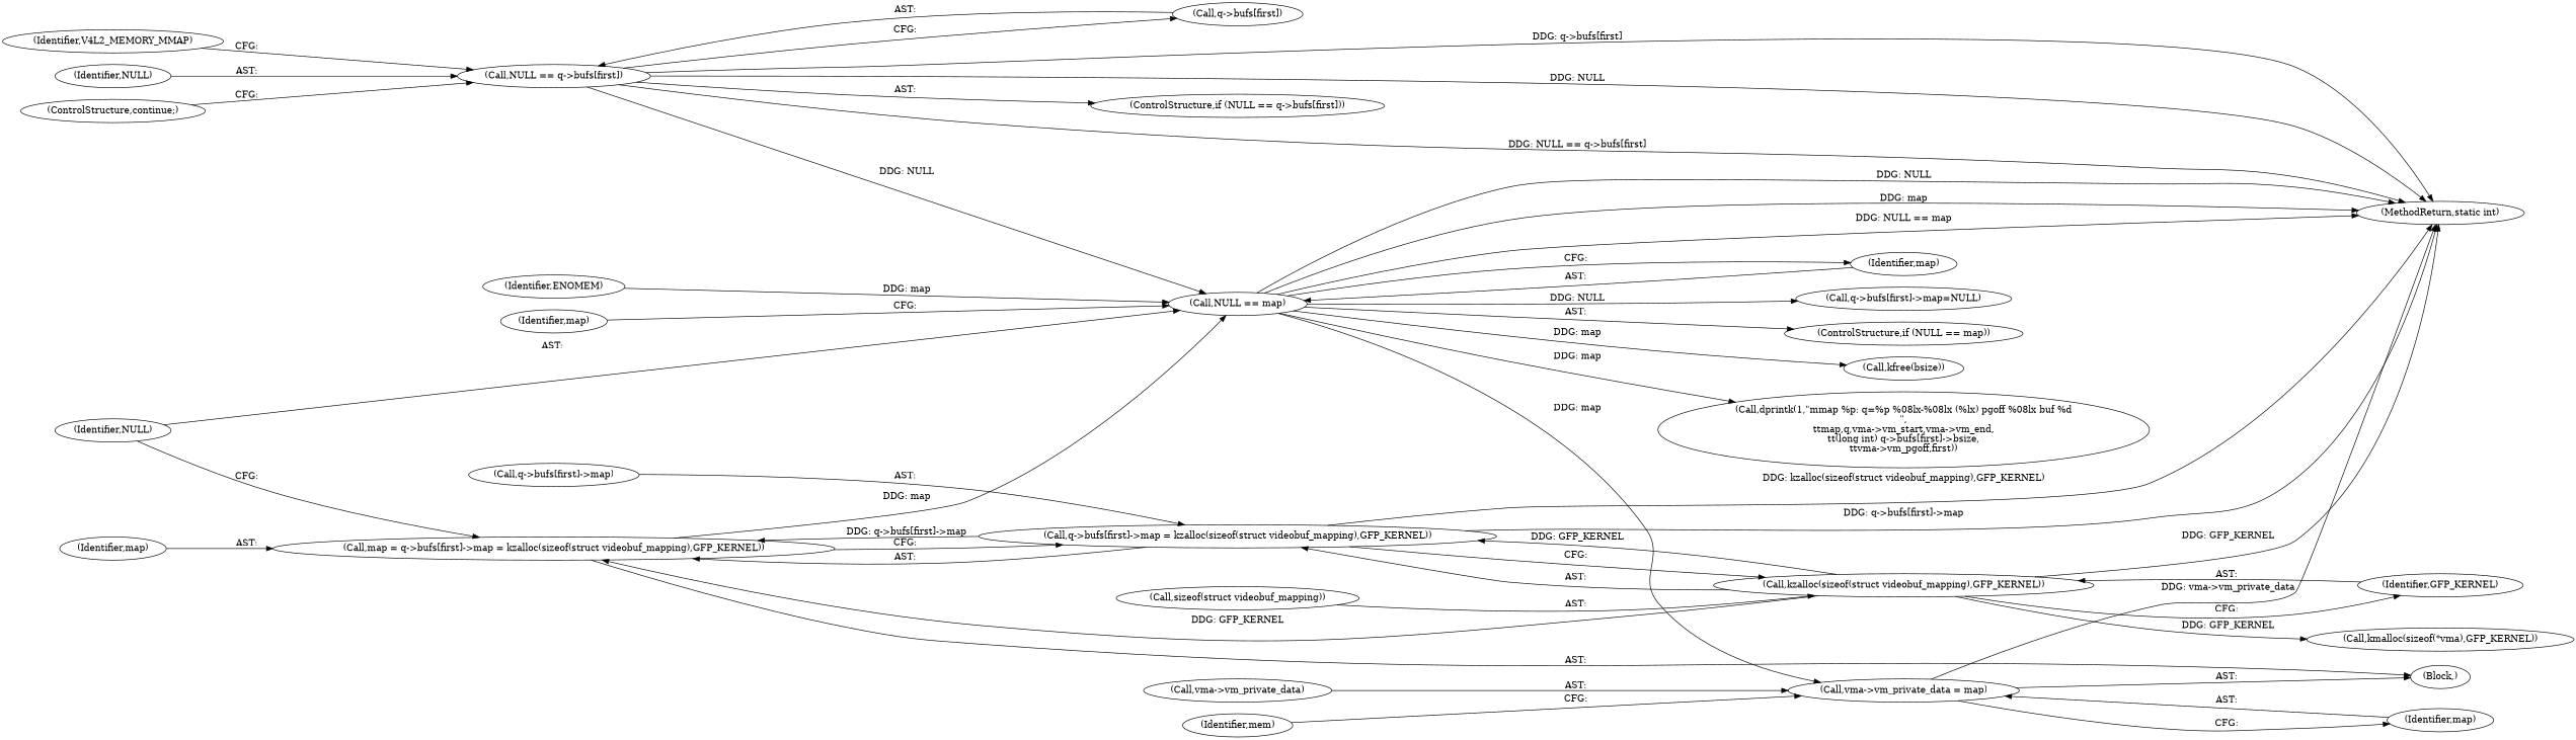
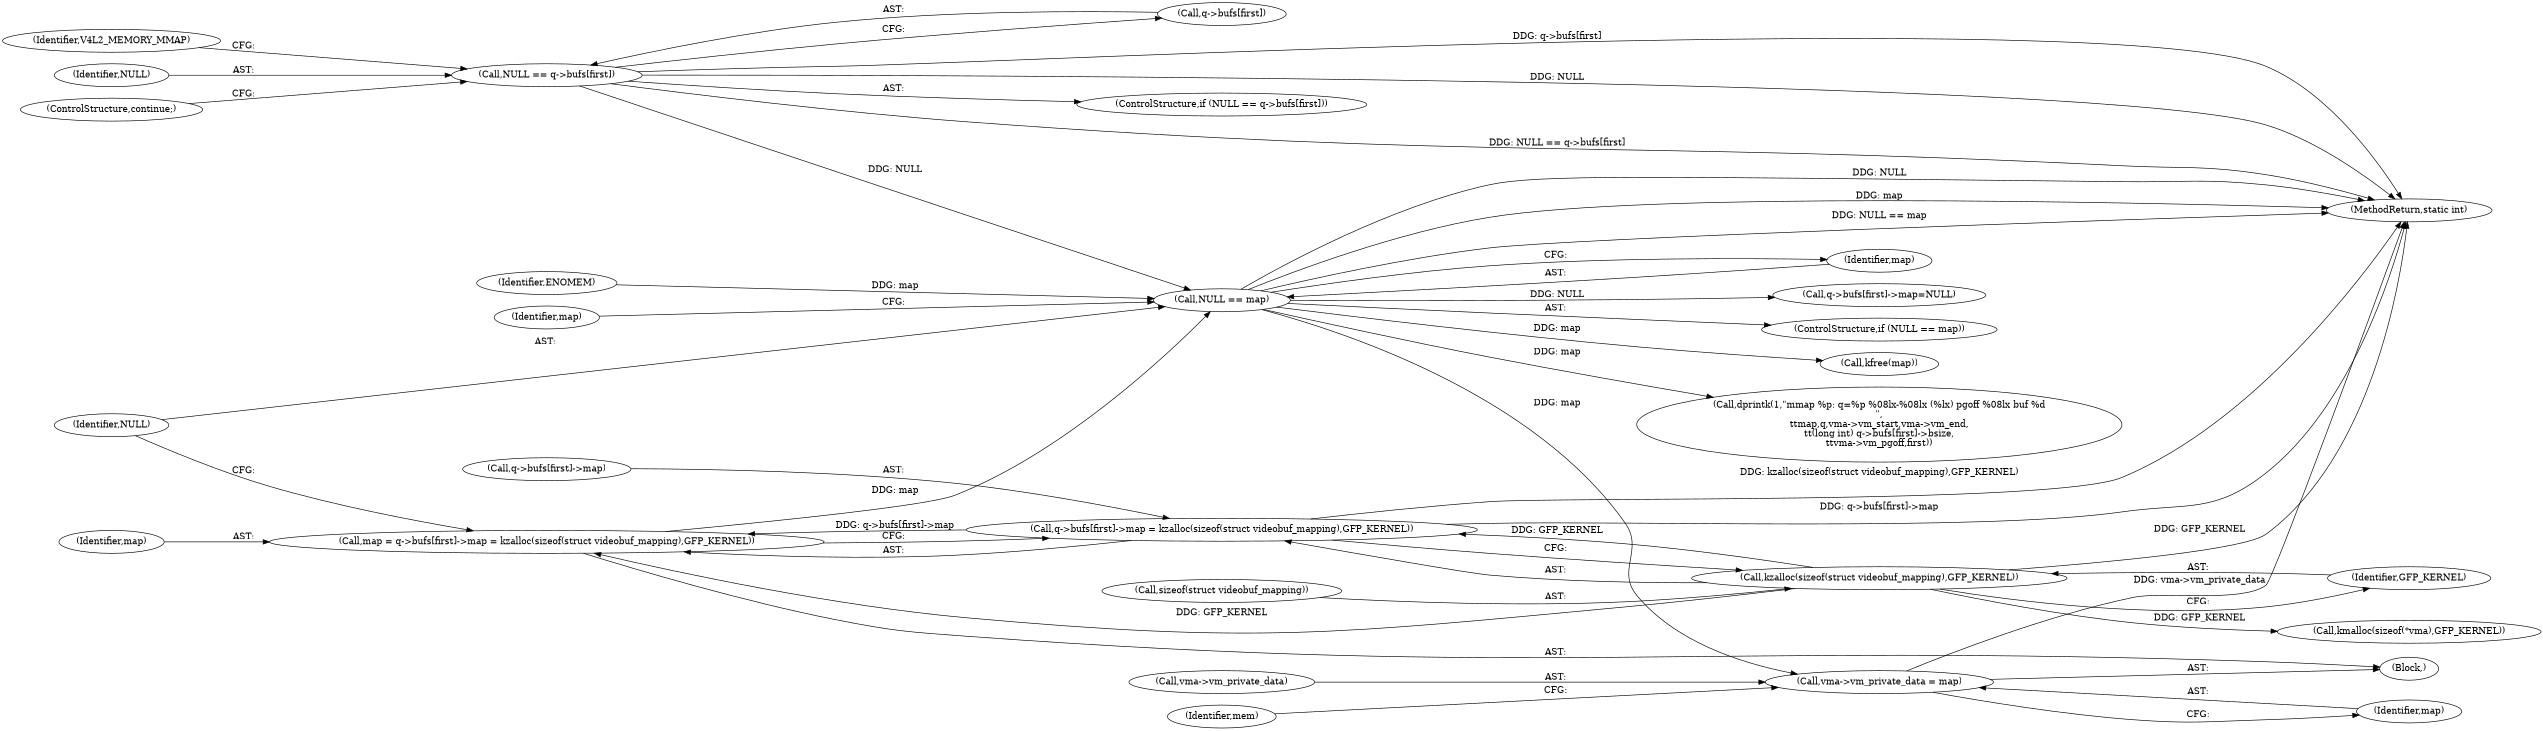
  digraph {
    rankdir=LR
    n1 [label="(Call,vma->vm_private_data = map)"]
    n2 [label="(MethodReturn,static int)"]
    n3 [label="(Block,)"]
    n4 [label="(Identifier,map)"]
    n5 [label="(Call,NULL == map)"]
    n6 [label="(Call,dprintk(1,\"mmap %p: q=%p %08lx-%08lx (%lx) pgoff %08lx buf %d\n\",\n\t\tmap,q,vma->vm_start,vma->vm_end,\n\t\t(long int) q->bufs[first]->bsize,\n\t\tvma->vm_pgoff,first))"]
    n7 [label="(Identifier,map)"]
    n8 [label="(Call,q->bufs[first]->map=NULL)"]
    n9 [label="(ControlStructure,if (NULL == map))"]
-   n10 [label="(Call,kfree(bsize))"]
+   n10 [label="(Call,kfree(map))"]
    n11 [label="(Call,NULL == q->bufs[first])"]
    n12 [label="(ControlStructure,if (NULL == q->bufs[first]))"]
    n13 [label="(Call,q->bufs[first])"]
    n14 [label="(Call,map = q->bufs[first]->map = kzalloc(sizeof(struct videobuf_mapping),GFP_KERNEL))"]
    n15 [label="(Call,q->bufs[first]->map = kzalloc(sizeof(struct videobuf_mapping),GFP_KERNEL))"]
    n16 [label="(Call,kzalloc(sizeof(struct videobuf_mapping),GFP_KERNEL))"]
    n17 [label="(Identifier,GFP_KERNEL)"]
    n18 [label="(Call,kmalloc(sizeof(*vma),GFP_KERNEL))"]
    n19 [label="(Call,q->bufs[first]->map)"]
    n20 [label="(Call,vma->vm_private_data)"]
    n21 [label="(Identifier,map)"]
    n22 [label="(Identifier,V4L2_MEMORY_MMAP)"]
    n23 [label="(Identifier,ENOMEM)"]
    n24 [label="(Call,sizeof(struct videobuf_mapping))"]
    n25 [label="(Identifier,NULL)"]
    n26 [label="(Identifier,map)"]
    n27 [label="(ControlStructure,continue;)"]
    n28 [label="(Identifier,mem)"]
    n29 [label="(Identifier,NULL)"]
    n1 -> n2 [label="DDG: vma->vm_private_data"]
    n1 -> n3 [label="AST: "]
    n1 -> n4 [label="CFG: "]
    n4 -> n1 [label="AST: "]
    n5 -> n1 [label="DDG: map"]
    n5 -> n2 [label="DDG: NULL"]
    n5 -> n2 [label="DDG: map"]
    n5 -> n2 [label="DDG: NULL == map"]
    n5 -> n6 [label="DDG: map"]
    n5 -> n7 [label="CFG: "]
    n5 -> n8 [label="DDG: NULL"]
    n5 -> n9 [label="AST: "]
    n5 -> n10 [label="DDG: map"]
    n7 -> n5 [label="AST: "]
    n11 -> n2 [label="DDG: q->bufs[first]"]
    n11 -> n2 [label="DDG: NULL"]
    n11 -> n2 [label="DDG: NULL == q->bufs[first]"]
    n11 -> n5 [label="DDG: NULL"]
    n11 -> n12 [label="AST: "]
    n11 -> n13 [label="CFG: "]
    n13 -> n11 [label="AST: "]
    n14 -> n3 [label="AST: "]
    n14 -> n5 [label="DDG: map"]
    n14 -> n15 [label="CFG: "]
    n15 -> n2 [label="DDG: kzalloc(sizeof(struct videobuf_mapping),GFP_KERNEL)"]
    n15 -> n2 [label="DDG: q->bufs[first]->map"]
    n15 -> n14 [label="AST: "]
    n15 -> n14 [label="DDG: q->bufs[first]->map"]
    n15 -> n16 [label="CFG: "]
    n16 -> n2 [label="DDG: GFP_KERNEL"]
    n16 -> n14 [label="DDG: GFP_KERNEL"]
    n16 -> n15 [label="AST: "]
    n16 -> n15 [label="DDG: GFP_KERNEL"]
    n16 -> n17 [label="CFG: "]
    n16 -> n18 [label="DDG: GFP_KERNEL"]
    n17 -> n16 [label="AST: "]
    n19 -> n15 [label="AST: "]
    n20 -> n1 [label="AST: "]
    n21 -> n14 [label="AST: "]
    n22 -> n11 [label="CFG: "]
    n23 -> n5 [label="DDG: map"]
    n24 -> n16 [label="AST: "]
    n25 -> n11 [label="AST: "]
    n26 -> n5 [label="CFG: "]
    n27 -> n11 [label="CFG: "]
    n28 -> n1 [label="CFG: "]
    n29 -> n5 [label="AST: "]
    n29 -> n14 [label="CFG: "]
  }
